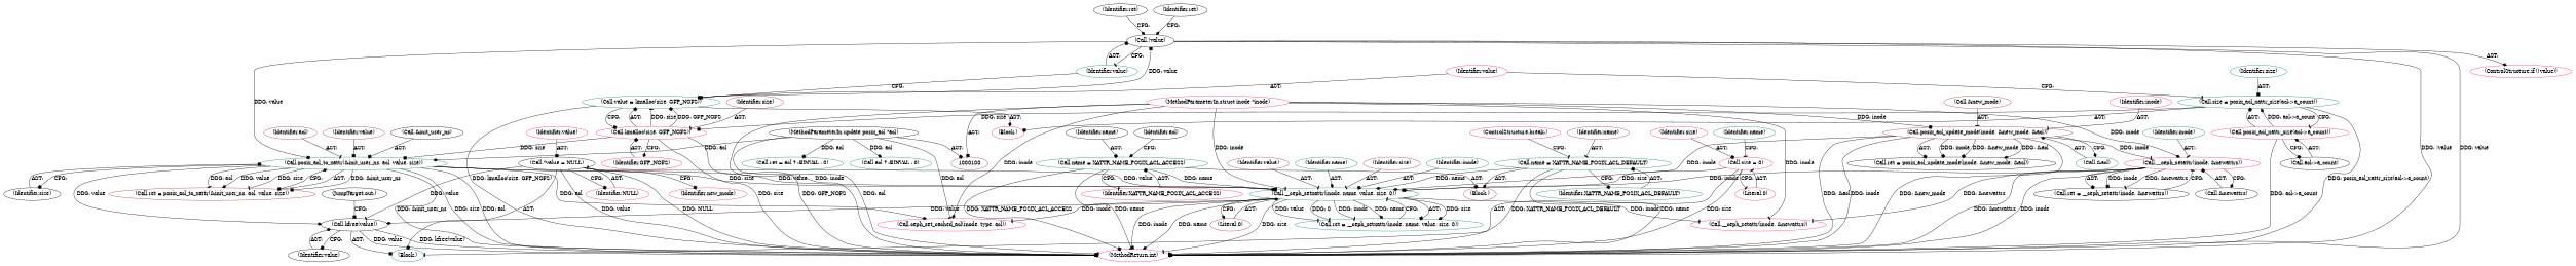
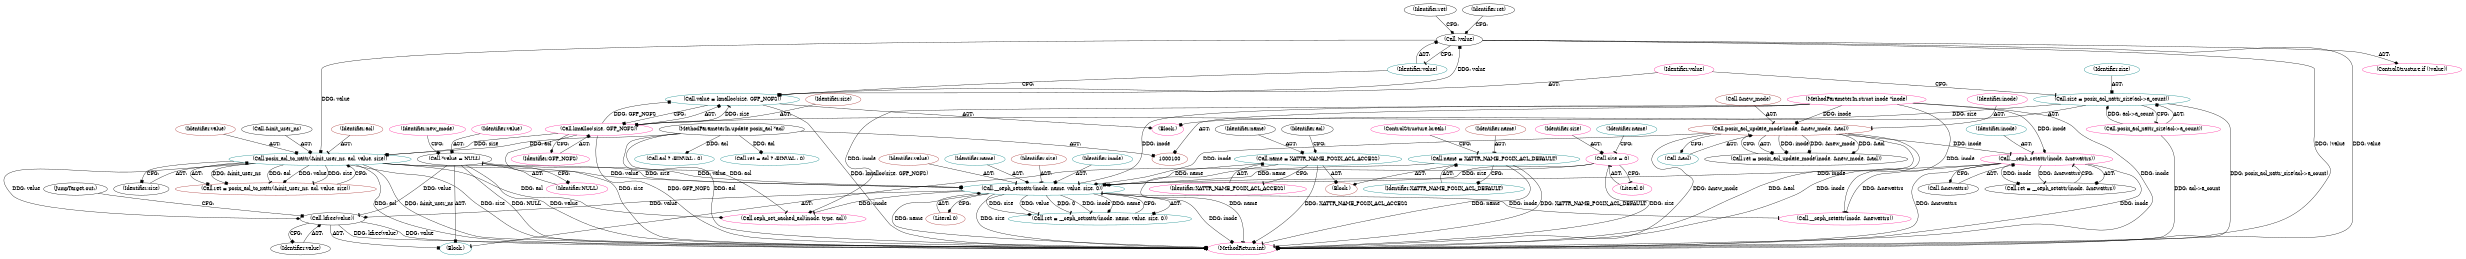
  digraph {
    node [color=deeppink]
    edge [arrowhead=box]
    n1 [color=black label="(Call,kfree(value))"]
    n2 [color=black label="(Identifier,value)"]
    n3 [color=teal label="(Block,)"]
    n4 [label="(MethodReturn,int)"]
    n5 [color=teal label="(Call,posix_acl_to_xattr(&init_user_ns, acl, value, size))"]
    n6 [color=teal label="(Call,__ceph_setxattr(inode, name, value, size, 0))"]
    n7 [label="(Call,ceph_set_cached_acl(inode, type, acl))"]
    n8 [color=black label="(Identifier,size)"]
    n9 [color=brown label="(Call,ret = posix_acl_to_xattr(&init_user_ns, acl, value, size))"]
    n10 [color=teal label="(Call,ret = __ceph_setxattr(inode, name, value, size, 0))"]
    n11 [color=brown label="(Literal,0)"]
    n12 [label="(Call,__ceph_setattr(inode, &newattrs))"]
    n13 [color=black label="(MethodParameterIn,update posix_acl *acl)"]
    n14 [color=teal label="(Call,acl ? -EINVAL : 0)"]
    n15 [color=teal label="(Call,ret = acl ? -EINVAL : 0)"]
    1000100 [color=brown]
    n17 [color=black label="(Call,!value)"]
    n18 [color=teal label="(Identifier,value)"]
    n19 [label="(ControlStructure,if (!value))"]
    n20 [color=teal label="(Call,value = kmalloc(size, GFP_NOFS))"]
    n21 [label="(Call,kmalloc(size, GFP_NOFS))"]
    n22 [label="(Block,)"]
    n23 [label="(Identifier,GFP_NOFS)"]
    n24 [color=teal label="(Call,size = posix_acl_xattr_size(acl->a_count))"]
    n25 [label="(Call,posix_acl_xattr_size(acl->a_count))"]
-   n26 [color=black label="(Call,acl->a_count)"]
    n27 [color=black label="(Call,*value = NULL)"]
    n28 [label="(Identifier,NULL)"]
    n29 [label="(Call,__ceph_setattr(inode, &newattrs))"]
    n30 [color=black label="(Call,&newattrs)"]
    n31 [color=black label="(Call,ret = __ceph_setattr(inode, &newattrs))"]
    n32 [color=brown label="(Call,posix_acl_update_mode(inode, &new_mode, &acl))"]
    n33 [color=teal label="(Call,&acl)"]
    n34 [color=black label="(Call,ret = posix_acl_update_mode(inode, &new_mode, &acl))"]
    n35 [label="(MethodParameterIn,struct inode *inode)"]
    n36 [color=teal label="(Call,name = XATTR_NAME_POSIX_ACL_ACCESS)"]
    n37 [label="(Identifier,XATTR_NAME_POSIX_ACL_ACCESS)"]
    n38 [color=brown label="(Block,)"]
    n39 [color=teal label="(Call,name = XATTR_NAME_POSIX_ACL_DEFAULT)"]
    n40 [color=teal label="(Identifier,XATTR_NAME_POSIX_ACL_DEFAULT)"]
    n41 [label="(Call,size = 0)"]
    n42 [label="(Literal,0)"]
    n43 [color=black label="(Identifier,name)"]
    n44 [label="(ControlStructure,break;)"]
    n45 [color=brown label="(Identifier,value)"]
    n46 [color=teal label="(Identifier,name)"]
    n47 [color=teal label="(Identifier,size)"]
    n48 [color=brown label="(Identifier,size)"]
    n49 [color=black label="(Identifier,ret)"]
    n50 [color=brown label="(Identifier,size)"]
    n51 [label="(Identifier,size)"]
    n52 [color=brown label="(Identifier,acl)"]
    n53 [color=black label="(Identifier,acl)"]
    n54 [label="(Identifier,value)"]
    n55 [label="(Identifier,inode)"]
    n56 [color=brown label="(Call,&new_mode)"]
    n57 [color=brown label="(Identifier,value)"]
    n58 [label="(Identifier,new_mode)"]
    n59 [color=teal label="(Identifier,inode)"]
    n60 [color=black label="(Identifier,ret)"]
    n61 [color=teal label="(Identifier,name)"]
    n62 [color=black label="(JumpTarget,out:)"]
    n63 [label="(Identifier,value)"]
    n64 [color=brown label="(Identifier,name)"]
    n65 [color=black label="(Call,&init_user_ns)"]
    n66 [color=teal label="(Identifier,inode)"]
    n1 -> n2 [label="CFG: "]
    n1 -> n3 [label="AST: "]
    n1 -> n4 [arrowhead=diamond label="DDG: kfree(value)"]
    n1 -> n4 [label="DDG: value"]
    n2 -> n1 [arrowhead=diamond label="AST: "]
    n5 -> n1 [arrowhead=diamond label="DDG: value"]
    n5 -> n4 [arrowhead=tee label="DDG: acl"]
    n5 -> n4 [label="DDG: &init_user_ns"]
    n5 -> n4 [label="DDG: size"]
    n5 -> n6 [label="DDG: value"]
    n5 -> n6 [arrowhead=tee label="DDG: size"]
    n5 -> n7 [arrowhead=diamond label="DDG: acl"]
    n5 -> n8 [label="CFG: "]
    n5 -> n9 [label="AST: "]
    n5 -> n9 [label="DDG: &init_user_ns"]
    n5 -> n9 [arrowhead=tee label="DDG: acl"]
    n5 -> n9 [arrowhead=diamond label="DDG: value"]
    n5 -> n9 [arrowhead=tee label="DDG: size"]
    n6 -> n1 [arrowhead=diamond label="DDG: value"]
    n6 -> n4 [arrowhead=tee label="DDG: size"]
    n6 -> n4 [label="DDG: inode"]
    n6 -> n4 [arrowhead=diamond label="DDG: name"]
    n6 -> n7 [arrowhead=tee label="DDG: inode"]
    n6 -> n10 [label="AST: "]
    n6 -> n10 [arrowhead=diamond label="DDG: size"]
    n6 -> n10 [arrowhead=tee label="DDG: value"]
    n6 -> n10 [arrowhead=tee label="DDG: 0"]
    n6 -> n10 [arrowhead=tee label="DDG: inode"]
    n6 -> n10 [arrowhead=diamond label="DDG: name"]
    n6 -> n11 [arrowhead=diamond label="CFG: "]
    n6 -> n12 [arrowhead=tee label="DDG: inode"]
    n8 -> n5 [label="AST: "]
    n9 -> n5 [arrowhead=diamond label="CFG: "]
    n10 -> n6 [arrowhead=tee label="CFG: "]
    n11 -> n6 [arrowhead=diamond label="AST: "]
    n13 -> n4 [arrowhead=tee label="DDG: acl"]
    n13 -> n5 [arrowhead=diamond label="DDG: acl"]
    n13 -> n7 [arrowhead=tee label="DDG: acl"]
    n13 -> n14 [arrowhead=diamond label="DDG: acl"]
    n13 -> n15 [label="DDG: acl"]
    n13 -> 1000100 [label="AST: "]
    n17 -> n4 [arrowhead=tee label="DDG: !value"]
    n17 -> n4 [arrowhead=diamond label="DDG: value"]
    n17 -> n5 [label="DDG: value"]
    n17 -> n18 [arrowhead=tee label="CFG: "]
    n17 -> n19 [arrowhead=diamond label="AST: "]
    n18 -> n17 [label="AST: "]
    n18 -> n20 [label="CFG: "]
    n20 -> n4 [label="DDG: kmalloc(size, GFP_NOFS)"]
    n20 -> n17 [label="DDG: value"]
    n20 -> n21 [label="CFG: "]
    n20 -> n22 [arrowhead=diamond label="AST: "]
    n21 -> n4 [arrowhead=diamond label="DDG: size"]
    n21 -> n4 [arrowhead=diamond label="DDG: GFP_NOFS"]
    n21 -> n5 [label="DDG: size"]
    n21 -> n20 [label="AST: "]
    n21 -> n20 [arrowhead=tee label="DDG: size"]
    n21 -> n20 [label="DDG: GFP_NOFS"]
    n21 -> n23 [arrowhead=diamond label="CFG: "]
    n23 -> n21 [label="AST: "]
    n24 -> n4 [label="DDG: posix_acl_xattr_size(acl->a_count)"]
    n24 -> n21 [label="DDG: size"]
    n24 -> n22 [label="AST: "]
    n24 -> n25 [arrowhead=tee label="CFG: "]
    n25 -> n4 [label="DDG: acl->a_count"]
    n25 -> n24 [label="AST: "]
    n25 -> n24 [arrowhead=diamond label="DDG: acl->a_count"]
-   n25 -> n26 [label="CFG: "]
-   n26 -> n25 [arrowhead=diamond label="AST: "]
    n27 -> n1 [arrowhead=tee label="DDG: value"]
    n27 -> n3 [label="AST: "]
    n27 -> n4 [arrowhead=tee label="DDG: NULL"]
    n27 -> n4 [arrowhead=diamond label="DDG: value"]
    n27 -> n6 [label="DDG: value"]
    n27 -> n28 [label="CFG: "]
    n28 -> n27 [arrowhead=tee label="AST: "]
    n29 -> n4 [arrowhead=tee label="DDG: &newattrs"]
    n29 -> n4 [arrowhead=tee label="DDG: inode"]
    n29 -> n6 [label="DDG: inode"]
    n29 -> n12 [arrowhead=tee label="DDG: &newattrs"]
    n29 -> n30 [arrowhead=diamond label="CFG: "]
    n29 -> n31 [label="AST: "]
    n29 -> n31 [label="DDG: inode"]
    n29 -> n31 [arrowhead=tee label="DDG: &newattrs"]
    n30 -> n29 [label="AST: "]
    n31 -> n29 [arrowhead=tee label="CFG: "]
    n32 -> n4 [arrowhead=diamond label="DDG: &new_mode"]
    n32 -> n4 [arrowhead=diamond label="DDG: &acl"]
    n32 -> n4 [arrowhead=diamond label="DDG: inode"]
    n32 -> n6 [arrowhead=diamond label="DDG: inode"]
    n32 -> n29 [arrowhead=tee label="DDG: inode"]
    n32 -> n33 [arrowhead=diamond label="CFG: "]
    n32 -> n34 [label="AST: "]
    n32 -> n34 [label="DDG: inode"]
    n32 -> n34 [label="DDG: &new_mode"]
    n32 -> n34 [arrowhead=diamond label="DDG: &acl"]
    n33 -> n32 [arrowhead=diamond label="AST: "]
+   n34 -> n32 [arrowhead=tee label="CFG: "]
    n35 -> n4 [label="DDG: inode"]
    n35 -> n6 [arrowhead=tee label="DDG: inode"]
    n35 -> n7 [arrowhead=diamond label="DDG: inode"]
    n35 -> n12 [arrowhead=tee label="DDG: inode"]
    n35 -> 1000100 [label="AST: "]
    n35 -> n29 [arrowhead=diamond label="DDG: inode"]
    n35 -> n32 [label="DDG: inode"]
    n36 -> n4 [arrowhead=tee label="DDG: name"]
    n36 -> n4 [label="DDG: XATTR_NAME_POSIX_ACL_ACCESS"]
    n36 -> n6 [arrowhead=diamond label="DDG: name"]
    n36 -> n37 [arrowhead=tee label="CFG: "]
    n36 -> n38 [label="AST: "]
    n37 -> n36 [label="AST: "]
    n39 -> n4 [arrowhead=tee label="DDG: name"]
    n39 -> n4 [arrowhead=tee label="DDG: XATTR_NAME_POSIX_ACL_DEFAULT"]
    n39 -> n6 [arrowhead=diamond label="DDG: name"]
    n39 -> n38 [arrowhead=diamond label="AST: "]
    n39 -> n40 [label="CFG: "]
    n40 -> n39 [label="AST: "]
    n41 -> n3 [arrowhead=tee label="AST: "]
    n41 -> n4 [label="DDG: size"]
    n41 -> n6 [arrowhead=diamond label="DDG: size"]
    n41 -> n42 [arrowhead=tee label="CFG: "]
    n42 -> n41 [arrowhead=tee label="AST: "]
    n43 -> n36 [label="AST: "]
    n44 -> n39 [arrowhead=tee label="CFG: "]
    n45 -> n6 [arrowhead=tee label="AST: "]
    n46 -> n6 [arrowhead=diamond label="AST: "]
    n47 -> n24 [label="AST: "]
    n48 -> n21 [arrowhead=tee label="AST: "]
    n49 -> n17 [arrowhead=diamond label="CFG: "]
    n50 -> n6 [arrowhead=tee label="AST: "]
    n51 -> n41 [label="AST: "]
    n52 -> n5 [arrowhead=tee label="AST: "]
    n53 -> n36 [arrowhead=diamond label="CFG: "]
    n54 -> n27 [label="AST: "]
    n55 -> n32 [arrowhead=tee label="AST: "]
    n56 -> n32 [arrowhead=tee label="AST: "]
    n57 -> n5 [label="AST: "]
-   n27 -> n58 [label="CFG: "]
+   n58 -> n27 [label="CFG: "]
    n59 -> n6 [label="AST: "]
    n60 -> n17 [arrowhead=diamond label="CFG: "]
    n61 -> n41 [arrowhead=tee label="CFG: "]
    n62 -> n1 [label="CFG: "]
    n63 -> n20 [label="AST: "]
    n63 -> n24 [arrowhead=tee label="CFG: "]
    n64 -> n39 [arrowhead=tee label="AST: "]
    n65 -> n5 [label="AST: "]
    n66 -> n29 [arrowhead=tee label="AST: "]
  }
